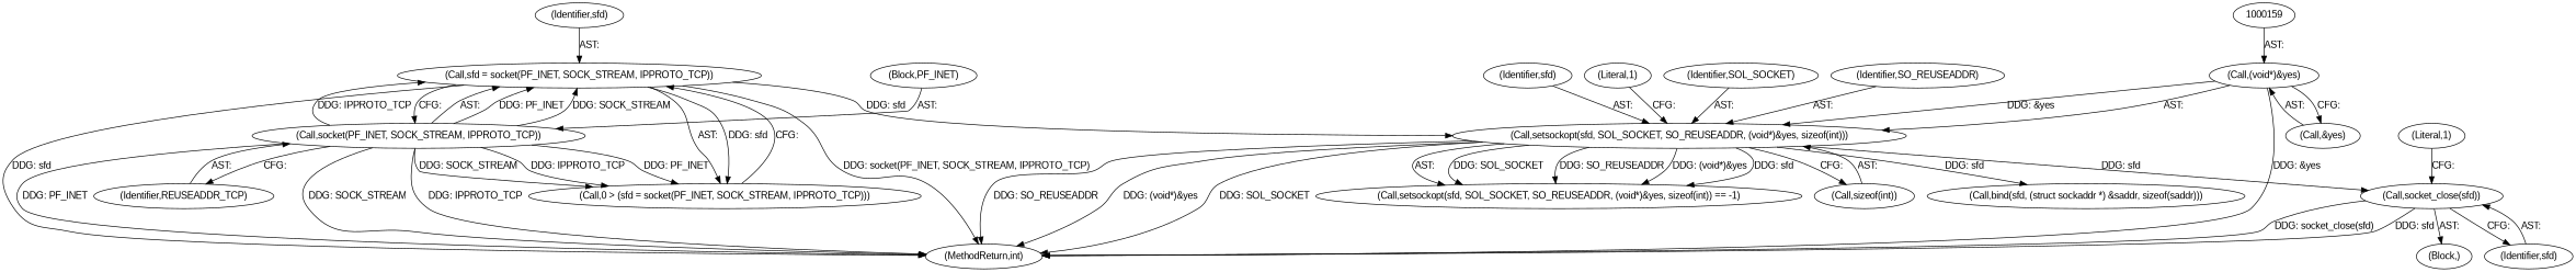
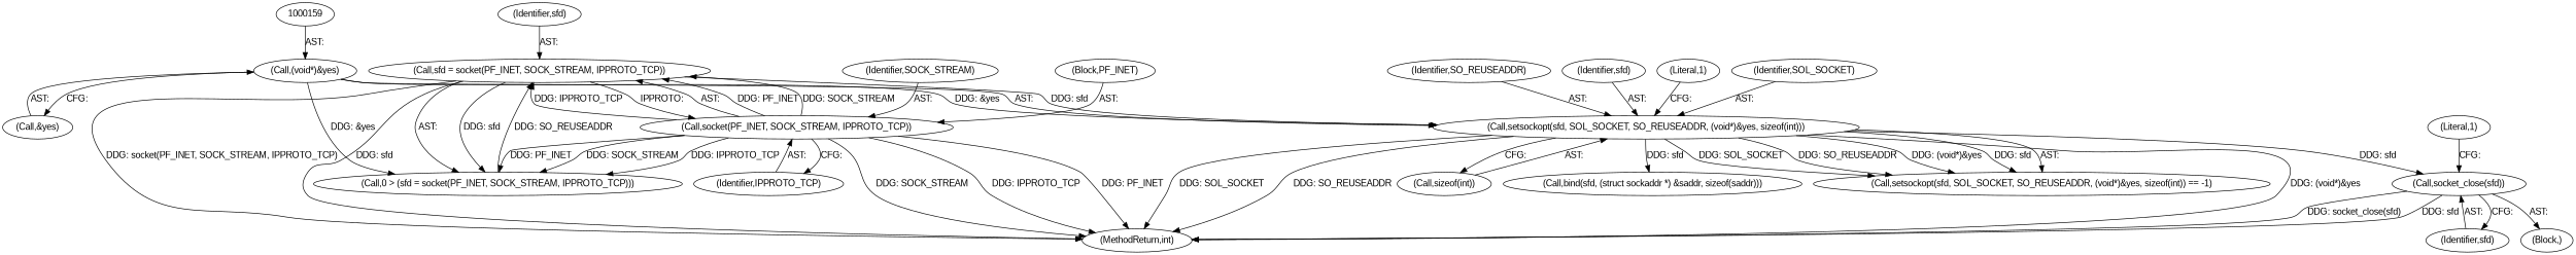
  digraph {
    fontname="Liberation Sans"
    node [fontname="Liberation Sans"]
    edge [fontname="Liberation Sans"]
    n1 [label="(Call,socket_close(sfd))"]
    n2 [label="(Identifier,sfd)"]
    n3 [label="(MethodReturn,int)"]
    n4 [label="(Block,)"]
    n5 [label="(Call,setsockopt(sfd, SOL_SOCKET, SO_REUSEADDR, (void*)&yes, sizeof(int)))"]
    n6 [label="(Call,sizeof(int))"]
    n7 [label="(Call,bind(sfd, (struct sockaddr *) &saddr, sizeof(saddr)))"]
    n8 [label="(Call,setsockopt(sfd, SOL_SOCKET, SO_REUSEADDR, (void*)&yes, sizeof(int)) == -1)"]
    n9 [label="(Call,sfd = socket(PF_INET, SOCK_STREAM, IPPROTO_TCP))"]
    n10 [label="(Call,socket(PF_INET, SOCK_STREAM, IPPROTO_TCP))"]
    n11 [label="(Call,0 > (sfd = socket(PF_INET, SOCK_STREAM, IPPROTO_TCP)))"]
-   n12 [label="(Identifier,REUSEADDR_TCP)"]
+   n12 [label="(Identifier,IPPROTO_TCP)"]
    n13 [label="(Call,(void*)&yes)"]
    n14 [label="(Call,&yes)"]
    n15 [label="(Identifier,SO_REUSEADDR)"]
    n16 [label="(Identifier,sfd)"]
+   n17 [label="(Identifier,SOCK_STREAM)"]
    n18 [label="(Literal,1)"]
    n19 [label="(Identifier,sfd)"]
    n20 [label="(Literal,1)"]
    n21 [label="(Block,PF_INET)"]
    n22 [label="(Identifier,SOL_SOCKET)"]
    1000159
    n1 -> n2 [label="CFG: "]
    n1 -> n3 [label="DDG: socket_close(sfd)"]
    n1 -> n3 [label="DDG: sfd"]
    n1 -> n4 [label="AST: "]
    n2 -> n1 [label="AST: "]
    n5 -> n1 [label="DDG: sfd"]
    n5 -> n3 [label="DDG: SO_REUSEADDR"]
    n5 -> n3 [label="DDG: (void*)&yes"]
    n5 -> n3 [label="DDG: SOL_SOCKET"]
    n5 -> n6 [label="CFG: "]
    n5 -> n7 [label="DDG: sfd"]
    n5 -> n8 [label="AST: "]
    n5 -> n8 [label="DDG: SOL_SOCKET"]
    n5 -> n8 [label="DDG: SO_REUSEADDR"]
    n5 -> n8 [label="DDG: (void*)&yes"]
    n5 -> n8 [label="DDG: sfd"]
    n6 -> n5 [label="AST: "]
    n9 -> n3 [label="DDG: socket(PF_INET, SOCK_STREAM, IPPROTO_TCP)"]
    n9 -> n3 [label="DDG: sfd"]
    n9 -> n5 [label="DDG: sfd"]
-   n9 -> n10 [label="CFG: "]
+   n9 -> n10 [label="IPPROTO: "]
    n9 -> n11 [label="AST: "]
    n9 -> n11 [label="DDG: sfd"]
    n10 -> n3 [label="DDG: SOCK_STREAM"]
    n10 -> n3 [label="DDG: IPPROTO_TCP"]
    n10 -> n3 [label="DDG: PF_INET"]
    n10 -> n9 [label="AST: "]
    n10 -> n9 [label="DDG: PF_INET"]
    n10 -> n9 [label="DDG: SOCK_STREAM"]
    n10 -> n9 [label="DDG: IPPROTO_TCP"]
    n10 -> n11 [label="DDG: PF_INET"]
    n10 -> n11 [label="DDG: SOCK_STREAM"]
    n10 -> n11 [label="DDG: IPPROTO_TCP"]
    n10 -> n12 [label="CFG: "]
-   n11 -> n9 [label="CFG: "]
+   n11 -> n9 [label="DDG: SO_REUSEADDR"]
    n12 -> n10 [label="AST: "]
-   n13 -> n3 [label="DDG: &yes"]
+   n13 -> n11 [label="DDG: &yes"]
    n13 -> n5 [label="AST: "]
    n13 -> n5 [label="DDG: &yes"]
    n13 -> n14 [label="CFG: "]
    n14 -> n13 [label="AST: "]
    n15 -> n5 [label="AST: "]
    n16 -> n5 [label="AST: "]
+   n17 -> n10 [label="AST: "]
    n18 -> n5 [label="CFG: "]
    n19 -> n9 [label="AST: "]
    n20 -> n1 [label="CFG: "]
    n21 -> n10 [label="AST: "]
    n22 -> n5 [label="AST: "]
    1000159 -> n13 [label="AST: "]
  }
